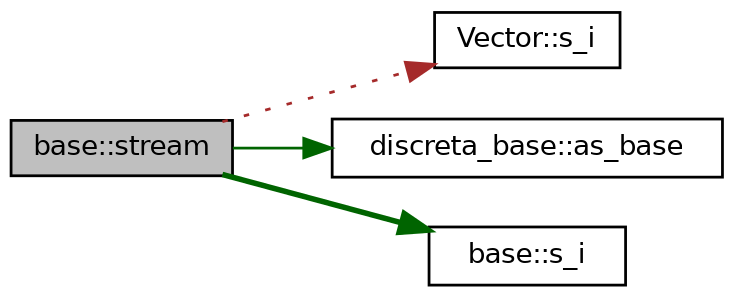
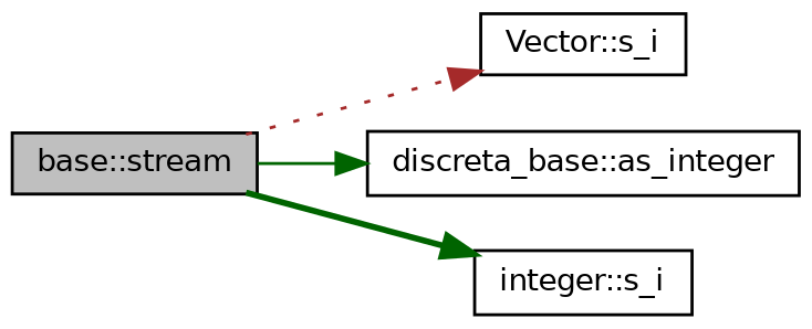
  digraph {
    rankdir=LR
    node [color=black fillcolor=white fontname=Helvetica fontsize=10 shape=record style=filled]
    edge [color=darkgreen fontname=Helvetica fontsize=10 labelfontname=Helvetica labelfontsize=10]
    n1 [fillcolor=grey75 fontcolor=black height=0.2 label="base::stream" width=0.4]
    n2 [height=0.2 label="Vector::s_i" width=0.4]
-   n3 [height=0.2 label="discreta_base::as_base" width=0.4]
-   n4 [height=0.2 label="base::s_i" width=0.4]
+   n3 [height=0.2 label="discreta_base::as_integer" width=0.4]
+   n4 [height=0.2 label="integer::s_i" width=0.4]
    n1 -> n2 [color=brown style=dotted]
    n1 -> n3 [style=solid]
    n1 -> n4 [style=bold]
  }
